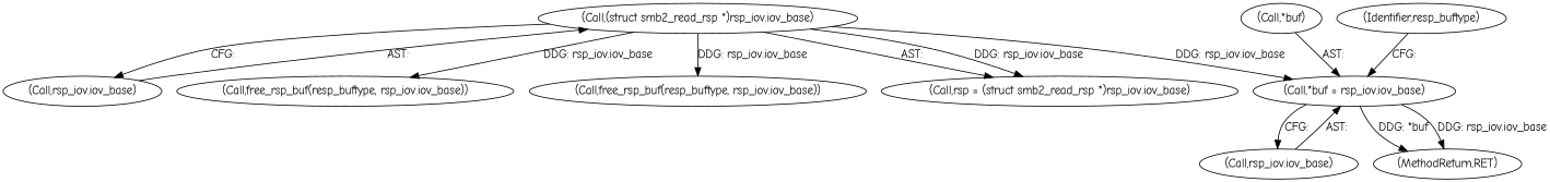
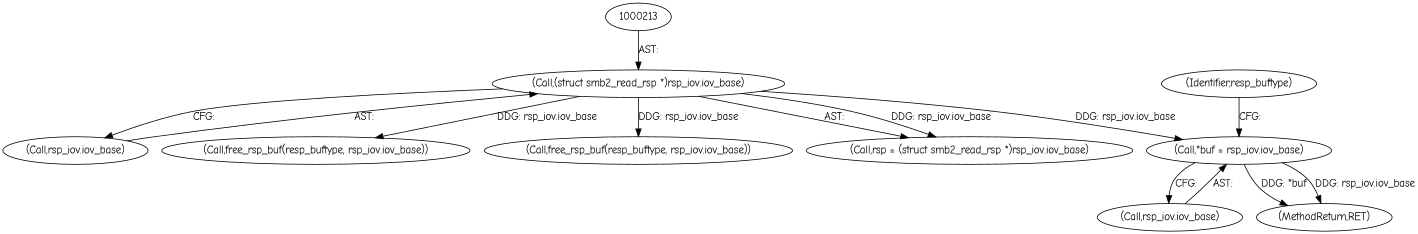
  digraph {
    fontname="Comic Neue"
    node [fontname="Comic Neue"]
    edge [fontname="Comic Neue"]
    n1 [label="(Call,*buf = rsp_iov.iov_base)"]
    n2 [label="(Call,rsp_iov.iov_base)"]
    n3 [label="(MethodReturn,RET)"]
    n4 [label="(Call,(struct smb2_read_rsp *)rsp_iov.iov_base)"]
    n5 [label="(Call,rsp_iov.iov_base)"]
    n6 [label="(Call,free_rsp_buf(resp_buftype, rsp_iov.iov_base))"]
    n7 [label="(Call,free_rsp_buf(resp_buftype, rsp_iov.iov_base))"]
    n8 [label="(Call,rsp = (struct smb2_read_rsp *)rsp_iov.iov_base)"]
-   n9 [label="(Call,*buf)"]
    n10 [label="(Identifier,resp_buftype)"]
+   1000213
    n1 -> n2 [label="CFG: "]
    n1 -> n3 [label="DDG: *buf"]
    n1 -> n3 [label="DDG: rsp_iov.iov_base"]
    n2 -> n1 [label="AST: "]
    n4 -> n1 [label="DDG: rsp_iov.iov_base"]
    n4 -> n5 [label="CFG: "]
    n4 -> n6 [label="DDG: rsp_iov.iov_base"]
    n4 -> n7 [label="DDG: rsp_iov.iov_base"]
    n4 -> n8 [label="AST: "]
    n4 -> n8 [label="DDG: rsp_iov.iov_base"]
    n5 -> n4 [label="AST: "]
-   n9 -> n1 [label="AST: "]
    n10 -> n1 [label="CFG: "]
+   1000213 -> n4 [label="AST: "]
  }
